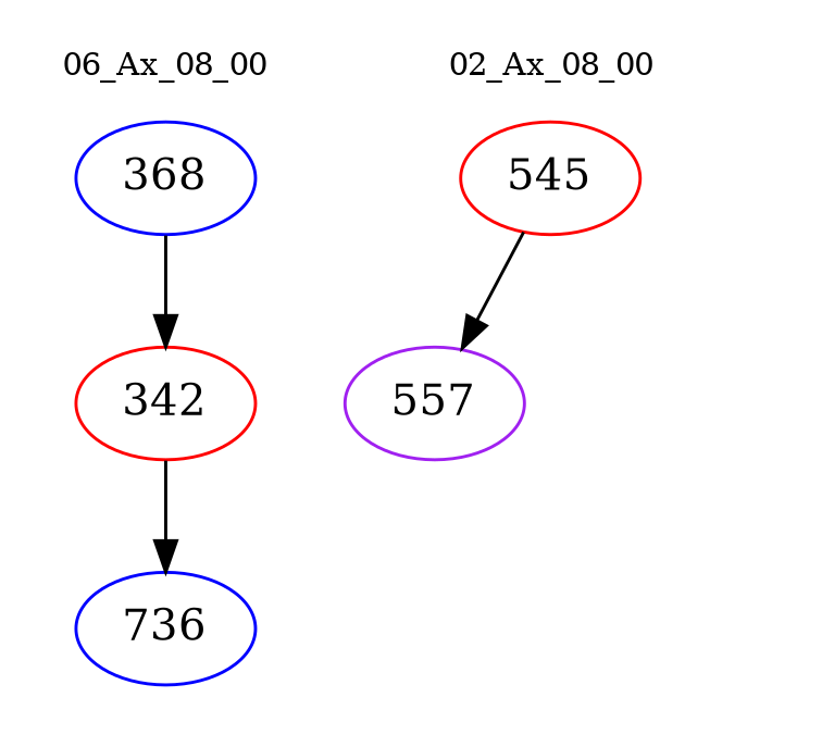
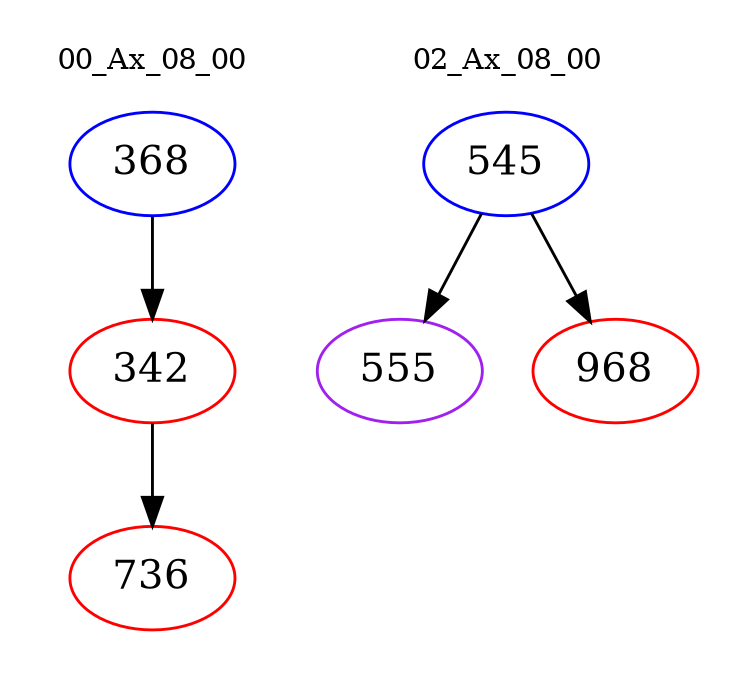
  digraph {
    node [color=red]
    edge [color=black]
    n1 [label=342]
    n2 [color=blue label=368]
-   n3 [color=blue label=736]
-   n4 [label=545]
-   n5 [color=purple label=557]
+   n3 [label=736]
+   n4 [color=blue label=545]
+   n5 [color=purple label=555]
+   n6 [label=968]
    subgraph cluster_1 {
      color=white
      fontsize=10
-     label="06_Ax_08_00"
+     label="00_Ax_08_00"
      n1
      n2
      n3
    }
    subgraph cluster_2 {
      color=white
      fontsize=10
      label="02_Ax_08_00"
      n4
      n5
+     n6
    }
    n1 -> n3
    n2 -> n1
    n4 -> n5
+   n4 -> n6
  }
